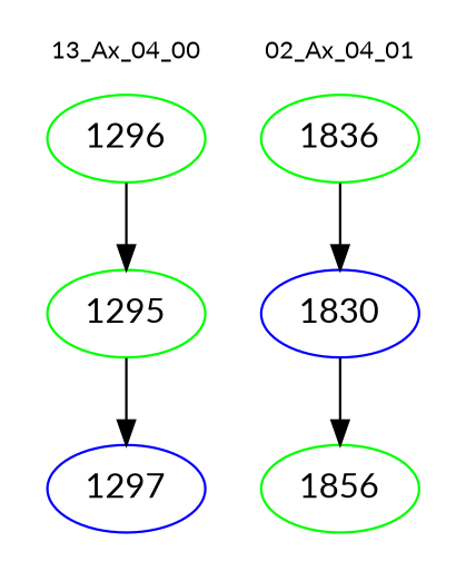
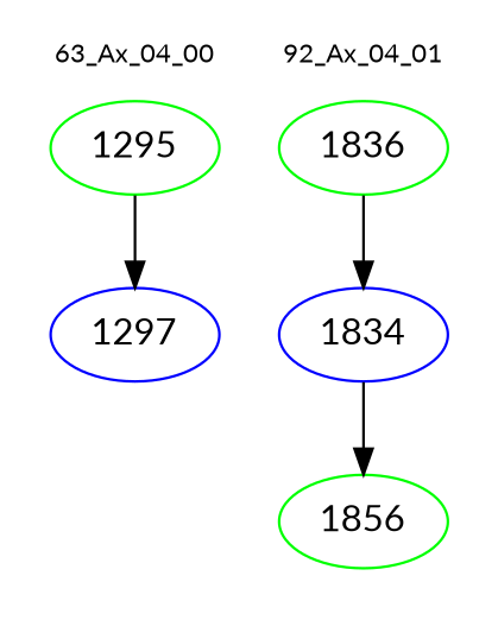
  digraph {
    fontname=Lato
    node [color=green fontname=Lato]
    edge [color=black fontname=Lato]
-   n1 [label=1296]
    n2 [label=1295]
    n3 [color=blue label=1297]
    n4 [label=1836]
-   n5 [color=blue label=1830]
+   n5 [color=blue label=1834]
    n6 [label=1856]
    subgraph cluster_1 {
      color=white
      fontsize=10
-     label="13_Ax_04_00"
-     n1
+     label="63_Ax_04_00"
      n2
      n3
    }
    subgraph cluster_2 {
      color=white
      fontsize=10
-     label="02_Ax_04_01"
+     label="92_Ax_04_01"
      n4
      n5
      n6
    }
-   n1 -> n2
    n2 -> n3
    n4 -> n5
    n5 -> n6
  }
